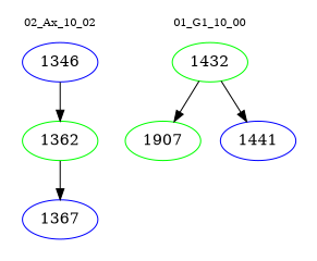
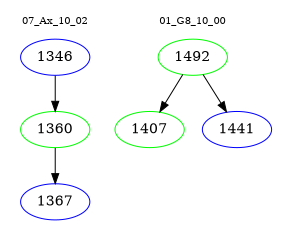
  digraph {
    node [color=green]
    edge [color=black]
-   n1 [label=1362]
+   n1 [label=1360]
    n2 [color=blue label=1346]
    n3 [color=blue label=1367]
-   n4 [label=1432]
-   n5 [label=1907]
+   n4 [label=1492]
+   n5 [label=1407]
    n6 [color=blue label=1441]
    subgraph cluster_1 {
      color=white
      fontsize=10
-     label="02_Ax_10_02"
+     label="07_Ax_10_02"
      n1
      n2
      n3
    }
    subgraph cluster_2 {
      color=white
      fontsize=10
-     label="01_G1_10_00"
+     label="01_G8_10_00"
      n4
      n5
      n6
    }
    n1 -> n3
    n2 -> n1
    n4 -> n5
    n4 -> n6
  }
